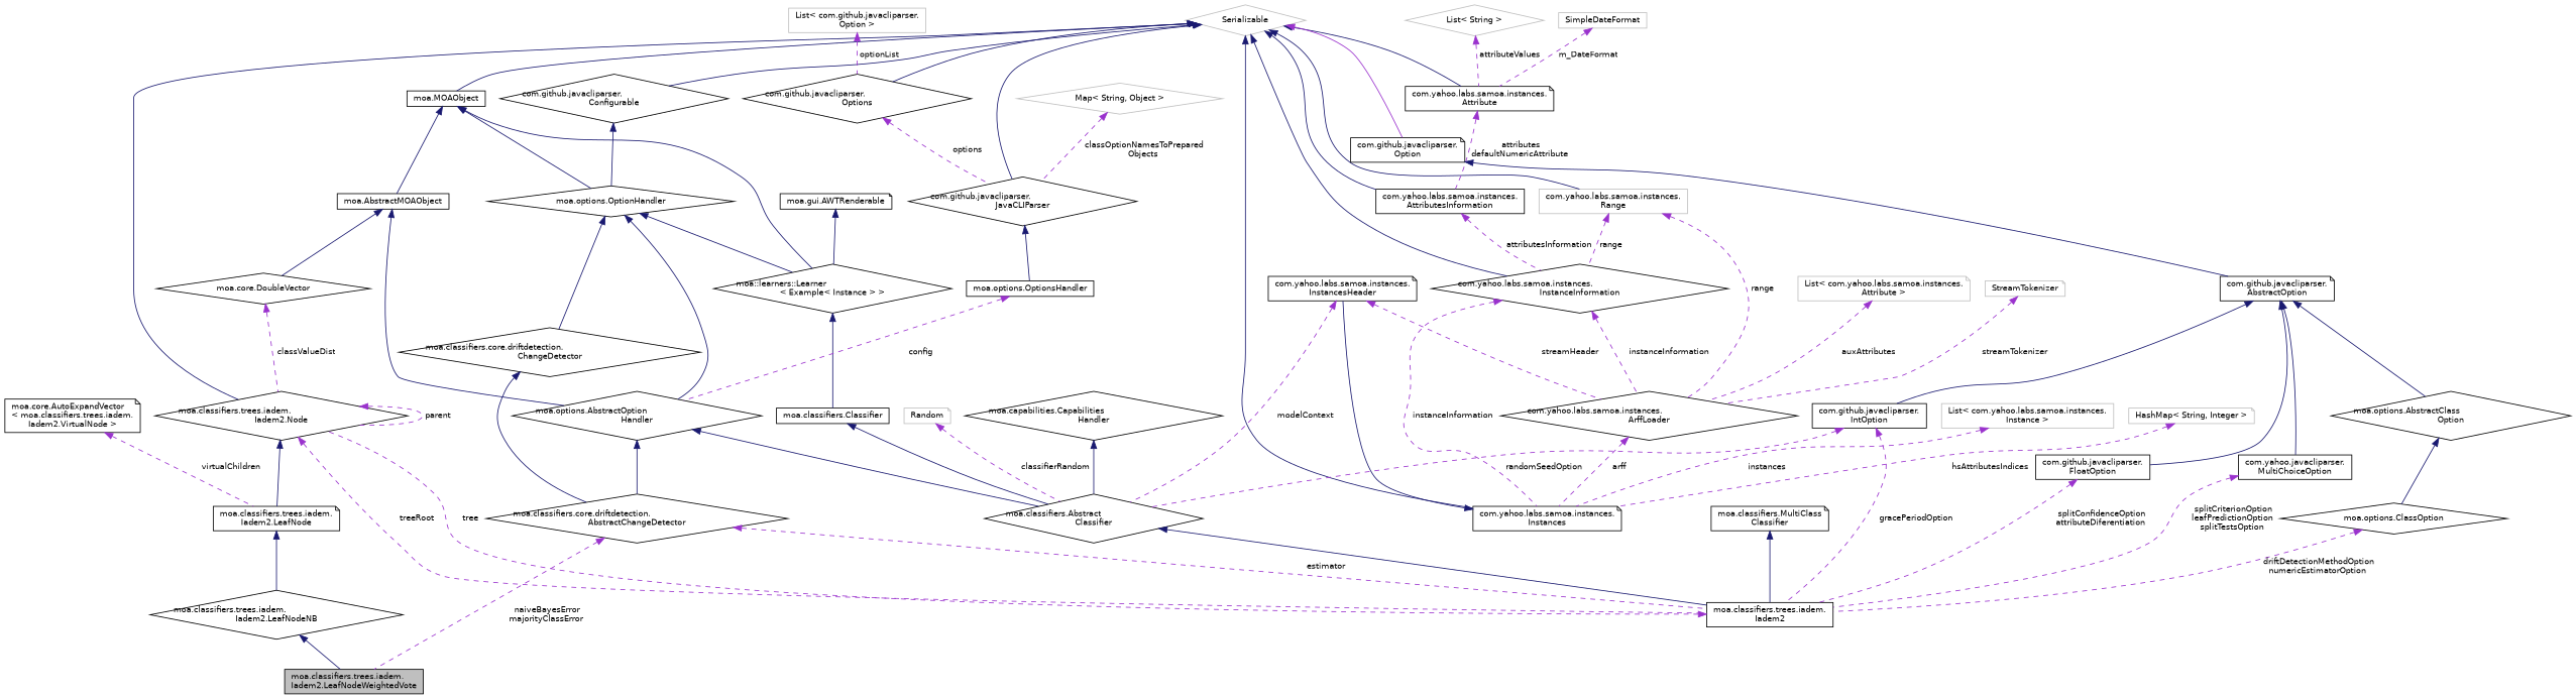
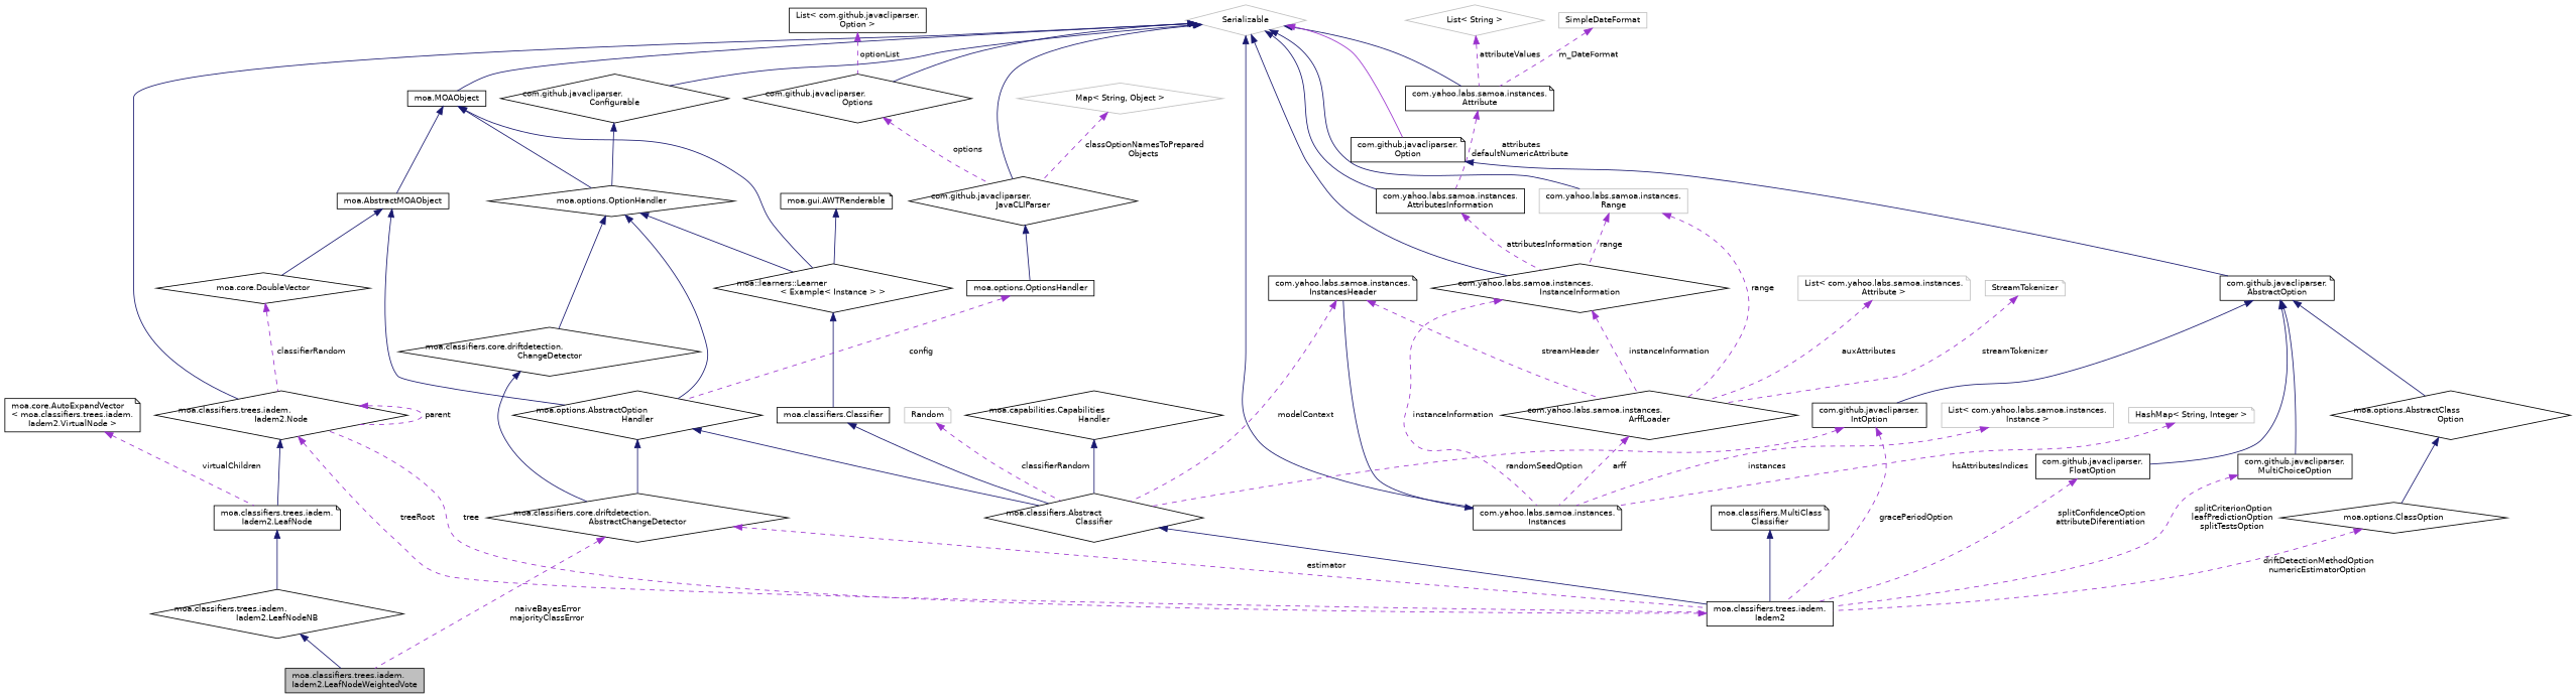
  digraph {
    node [color=black fillcolor=white fontname=Helvetica fontsize=10 shape=diamond style=filled]
    edge [color=midnightblue dir=back fontname=Helvetica fontsize=10 labelfontname=Helvetica labelfontsize=10 style=solid]
    n1 [fillcolor=grey75 fontcolor=black height=0.2 label="moa.classifiers.trees.iadem.\lIadem2.LeafNodeWeightedVote" shape=box width=0.4]
    n2 [height=0.2 label="moa.classifiers.trees.iadem.\lIadem2.LeafNodeNB" width=0.4]
    n3 [height=0.2 label="moa.classifiers.trees.iadem.\lIadem2.LeafNode" shape=note width=0.4]
    n4 [height=0.2 label="moa.classifiers.trees.iadem.\lIadem2.Node" width=0.4]
    n5 [height=0.2 label="moa.classifiers.trees.iadem.\lIadem2" shape=box width=0.4]
    n6 [color=grey75 height=0.2 label=Serializable width=0.4]
    n7 [height=0.2 label="moa.MOAObject" shape=box width=0.4]
    n8 [height=0.2 label="com.github.javacliparser.\lConfigurable" width=0.4]
    n9 [height=0.2 label="com.github.javacliparser.\lJavaCLIParser" width=0.4]
    n10 [height=0.2 label="com.github.javacliparser.\lOptions" width=0.4]
    n11 [height=0.2 label="com.yahoo.labs.samoa.instances.\lInstances" shape=note width=0.4]
    n12 [height=0.2 label="com.yahoo.labs.samoa.instances.\lInstanceInformation" width=0.4]
    n13 [height=0.2 label="com.yahoo.labs.samoa.instances.\lAttributesInformation" shape=box width=0.4]
    n14 [height=0.2 label="com.yahoo.labs.samoa.instances.\lAttribute" shape=note width=0.4]
    n15 [color=grey75 height=0.2 label="com.yahoo.labs.samoa.instances.\lRange" shape=box width=0.4]
    n16 [height=0.2 label="com.github.javacliparser.\lOption" shape=note width=0.4]
    n17 [height=0.2 label="moa.AbstractMOAObject" shape=box width=0.4]
    n18 [height=0.2 label="moa.options.OptionHandler" width=0.4]
    n19 [height=0.2 label="moa::learners::Learner\l\< Example\< Instance \> \>" width=0.4]
    n20 [height=0.2 label="moa.options.OptionsHandler" shape=box width=0.4]
    n21 [height=0.2 label="com.yahoo.labs.samoa.instances.\lInstancesHeader" shape=note width=0.4]
    n22 [height=0.2 label="com.yahoo.labs.samoa.instances.\lArffLoader" width=0.4]
    n23 [height=0.2 label="com.github.javacliparser.\lAbstractOption" shape=note width=0.4]
    n24 [height=0.2 label="moa.core.DoubleVector" width=0.4]
    n25 [height=0.2 label="moa.options.AbstractOption\lHandler" width=0.4]
    n26 [height=0.2 label="moa.classifiers.Abstract\lClassifier" width=0.4]
    n27 [height=0.2 label="moa.classifiers.core.driftdetection.\lAbstractChangeDetector" width=0.4]
    n28 [height=0.2 label="moa.classifiers.core.driftdetection.\lChangeDetector" width=0.4]
    n29 [height=0.2 label="moa.classifiers.Classifier" shape=box width=0.4]
-   n30 [color=grey75 height=0.2 label="List\< com.github.javacliparser.\lOption \>" shape=box width=0.4]
+   n30 [height=0.2 label="List\< com.github.javacliparser.\lOption \>" shape=box width=0.4]
    n31 [color=grey75 height=0.2 label="Map\< String, Object \>" width=0.4]
    n32 [height=0.2 label="moa.gui.AWTRenderable" shape=note width=0.4]
    n33 [height=0.2 label="moa.capabilities.Capabilities\lHandler" width=0.4]
    n34 [color=grey75 height=0.2 label="List\< com.yahoo.labs.samoa.instances.\lAttribute \>" shape=note width=0.4]
    n35 [color=grey75 height=0.2 label="List\< String \>" width=0.4]
    n36 [color=grey75 height=0.2 label=SimpleDateFormat shape=box width=0.4]
    n37 [color=grey75 height=0.2 label=StreamTokenizer shape=note width=0.4]
    n38 [color=grey75 height=0.2 label="List\< com.yahoo.labs.samoa.instances.\lInstance \>" shape=box width=0.4]
    n39 [color=grey75 height=0.2 label="HashMap\< String, Integer \>" shape=note width=0.4]
    n40 [height=0.2 label="com.github.javacliparser.\lIntOption" shape=box width=0.4]
-   n41 [height=0.2 label="com.yahoo.javacliparser.\lMultiChoiceOption" shape=box width=0.4]
+   n41 [height=0.2 label="com.github.javacliparser.\lMultiChoiceOption" shape=box width=0.4]
    n42 [height=0.2 label="moa.options.AbstractClass\lOption" width=0.4]
    n43 [height=0.2 label="com.github.javacliparser.\lFloatOption" shape=box width=0.4]
    n44 [height=0.2 label="moa.options.ClassOption" width=0.4]
    n45 [color=grey75 height=0.2 label=Random shape=note width=0.4]
    n46 [height=0.2 label="moa.classifiers.MultiClass\lClassifier" shape=note width=0.4]
    n47 [height=0.2 label="moa.core.AutoExpandVector\l\< moa.classifiers.trees.iadem.\lIadem2.VirtualNode \>" shape=note width=0.4]
    n2 -> n1
    n3 -> n2
    n4 -> n3
    n4 -> n4 [color=darkorchid3 label=" parent" style=dashed]
    n4 -> n5 [color=darkorchid3 label=" treeRoot" style=dashed]
    n5 -> n4 [color=darkorchid3 label=" tree" style=dashed]
    n6 -> n4
    n6 -> n7
    n6 -> n8
    n6 -> n9
    n6 -> n10
    n6 -> n11
    n6 -> n12
    n6 -> n13
    n6 -> n14
    n6 -> n15
    n6 -> n16 [color=darkorchid3]
    n7 -> n17
    n7 -> n18
    n7 -> n19
    n8 -> n18
    n9 -> n20
    n10 -> n9 [color=darkorchid3 label=" options" style=dashed]
    n11 -> n21
    n12 -> n11 [color=darkorchid3 label=" instanceInformation" style=dashed]
    n12 -> n22 [color=darkorchid3 label=" instanceInformation" style=dashed]
    n13 -> n12 [color=darkorchid3 label=" attributesInformation" style=dashed]
    n14 -> n13 [color=darkorchid3 label=" attributes\ndefaultNumericAttribute" style=dashed]
    n15 -> n12 [color=darkorchid3 label=" range" style=dashed]
    n15 -> n22 [color=darkorchid3 label=" range" style=dashed]
    n16 -> n23
    n17 -> n24
    n17 -> n25
    n18 -> n19
    n18 -> n25
    n18 -> n28
    n19 -> n29
    n20 -> n25 [color=darkorchid3 label=" config" style=dashed]
    n21 -> n22 [color=darkorchid3 label=" streamHeader" style=dashed]
    n21 -> n26 [color=darkorchid3 label=" modelContext" style=dashed]
    n22 -> n11 [color=darkorchid3 label=" arff" style=dashed]
    n23 -> n40
    n23 -> n41
    n23 -> n42
    n23 -> n43
-   n24 -> n4 [color=darkorchid3 label=" classValueDist" style=dashed]
+   n24 -> n4 [color=darkorchid3 label=" classifierRandom" style=dashed]
    n25 -> n26
    n25 -> n27
    n26 -> n5
    n27 -> n1 [color=darkorchid3 label=" naiveBayesError\nmajorityClassError" style=dashed]
    n27 -> n5 [color=darkorchid3 label=" estimator" style=dashed]
    n28 -> n27
    n29 -> n26
    n30 -> n10 [color=darkorchid3 label=" optionList" style=dashed]
    n31 -> n9 [color=darkorchid3 label=" classOptionNamesToPrepared\lObjects" style=dashed]
    n32 -> n19
    n33 -> n26
    n34 -> n22 [color=darkorchid3 label=" auxAttributes" style=dashed]
    n35 -> n14 [color=darkorchid3 label=" attributeValues" style=dashed]
    n36 -> n14 [color=darkorchid3 label=" m_DateFormat" style=dashed]
    n37 -> n22 [color=darkorchid3 label=" streamTokenizer" style=dashed]
    n38 -> n11 [color=darkorchid3 label=" instances" style=dashed]
    n39 -> n11 [color=darkorchid3 label=" hsAttributesIndices" style=dashed]
    n40 -> n5 [color=darkorchid3 label=" gracePeriodOption" style=dashed]
    n40 -> n26 [color=darkorchid3 label=" randomSeedOption" style=dashed]
    n41 -> n5 [color=darkorchid3 label=" splitCriterionOption\nleafPredictionOption\nsplitTestsOption" style=dashed]
    n42 -> n44
    n43 -> n5 [color=darkorchid3 label=" splitConfidenceOption\nattributeDiferentiation" style=dashed]
    n44 -> n5 [color=darkorchid3 label=" driftDetectionMethodOption\nnumericEstimatorOption" style=dashed]
    n45 -> n26 [color=darkorchid3 label=" classifierRandom" style=dashed]
    n46 -> n5
    n47 -> n3 [color=darkorchid3 label=" virtualChildren" style=dashed]
  }
